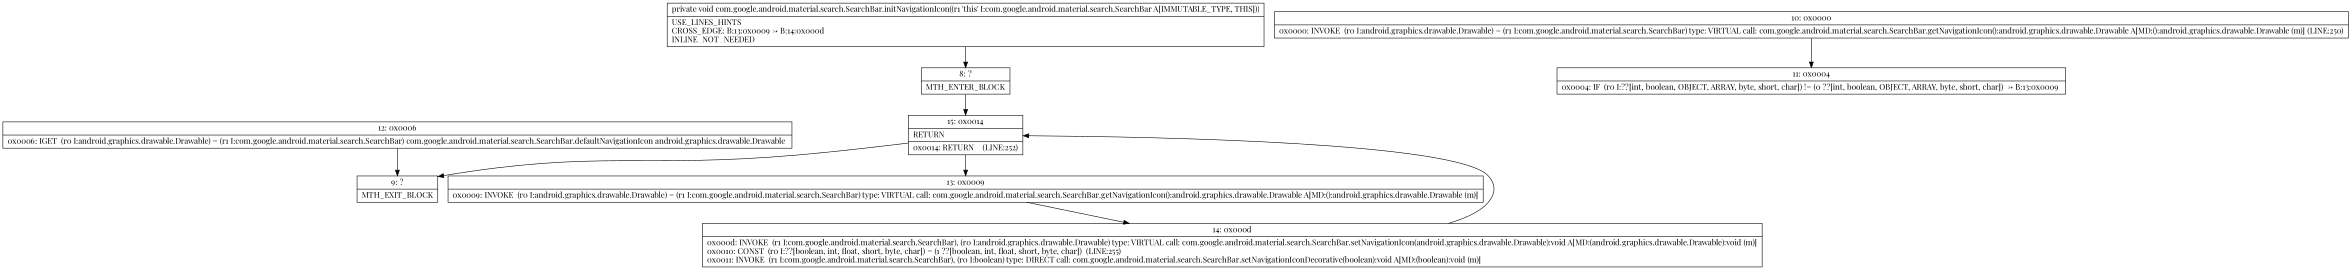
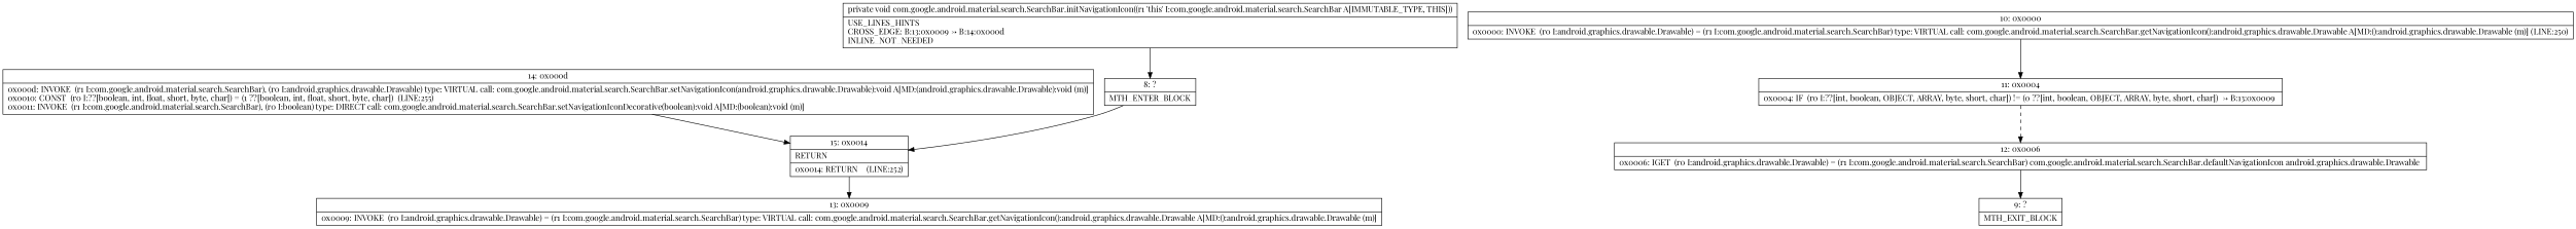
  digraph {
    fontname="Playfair Display"
    node [fontname="Playfair Display" shape=record]
    edge [fontname="Playfair Display"]
    n1 [label="{8\:\ ?|MTH_ENTER_BLOCK\l}"]
    n2 [label="{15\:\ 0x0014|RETURN\l|0x0014: RETURN    (LINE:252)\l}"]
    n3 [label="{10\:\ 0x0000|0x0000: INVOKE  (r0 I:android.graphics.drawable.Drawable) = (r1 I:com.google.android.material.search.SearchBar) type: VIRTUAL call: com.google.android.material.search.SearchBar.getNavigationIcon():android.graphics.drawable.Drawable A[MD:():android.graphics.drawable.Drawable (m)] (LINE:250)\l}"]
    n4 [label="{11\:\ 0x0004|0x0004: IF  (r0 I:??[int, boolean, OBJECT, ARRAY, byte, short, char]) != (0 ??[int, boolean, OBJECT, ARRAY, byte, short, char])  \-\> B:13:0x0009 \l}"]
    n5 [label="{12\:\ 0x0006|0x0006: IGET  (r0 I:android.graphics.drawable.Drawable) = (r1 I:com.google.android.material.search.SearchBar) com.google.android.material.search.SearchBar.defaultNavigationIcon android.graphics.drawable.Drawable \l}"]
    n6 [label="{9\:\ ?|MTH_EXIT_BLOCK\l}"]
    n7 [label="{13\:\ 0x0009|0x0009: INVOKE  (r0 I:android.graphics.drawable.Drawable) = (r1 I:com.google.android.material.search.SearchBar) type: VIRTUAL call: com.google.android.material.search.SearchBar.getNavigationIcon():android.graphics.drawable.Drawable A[MD:():android.graphics.drawable.Drawable (m)]\l}"]
    n8 [label="{14\:\ 0x000d|0x000d: INVOKE  (r1 I:com.google.android.material.search.SearchBar), (r0 I:android.graphics.drawable.Drawable) type: VIRTUAL call: com.google.android.material.search.SearchBar.setNavigationIcon(android.graphics.drawable.Drawable):void A[MD:(android.graphics.drawable.Drawable):void (m)]\l0x0010: CONST  (r0 I:??[boolean, int, float, short, byte, char]) = (1 ??[boolean, int, float, short, byte, char])  (LINE:255)\l0x0011: INVOKE  (r1 I:com.google.android.material.search.SearchBar), (r0 I:boolean) type: DIRECT call: com.google.android.material.search.SearchBar.setNavigationIconDecorative(boolean):void A[MD:(boolean):void (m)]\l}"]
    n9 [label="{private void com.google.android.material.search.SearchBar.initNavigationIcon((r1 'this' I:com.google.android.material.search.SearchBar A[IMMUTABLE_TYPE, THIS]))  | USE_LINES_HINTS\lCROSS_EDGE: B:13:0x0009 \-\> B:14:0x000d\lINLINE_NOT_NEEDED\l}"]
    n1 -> n2
-   n2 -> n6
    n2 -> n7
    n3 -> n4
+   n4 -> n5 [style=dashed]
    n5 -> n6
-   n7 -> n8
    n8 -> n2
    n9 -> n1
  }
